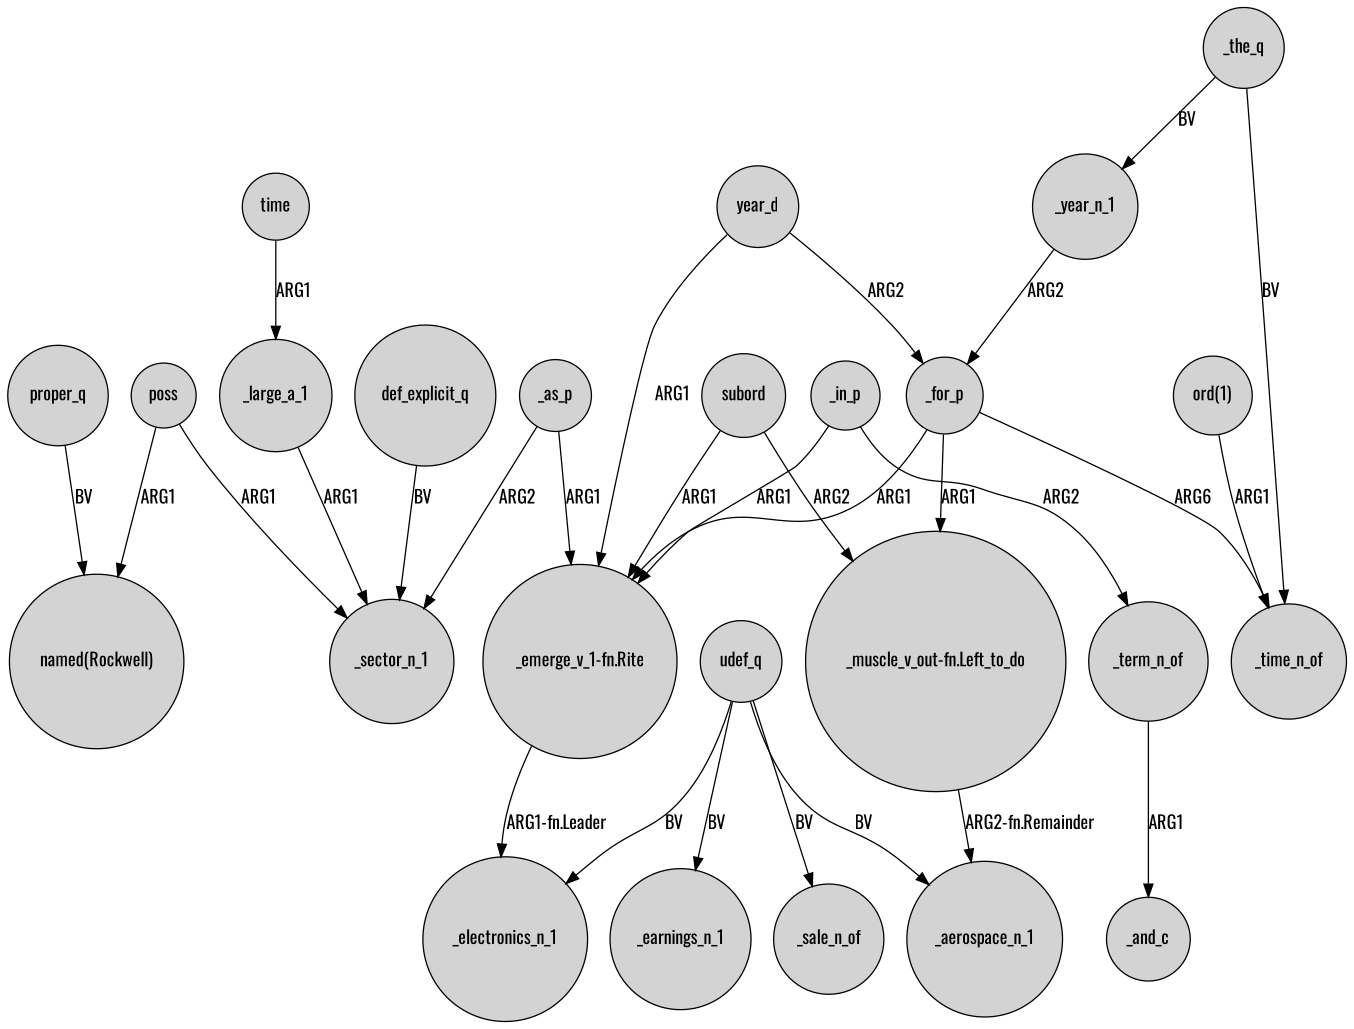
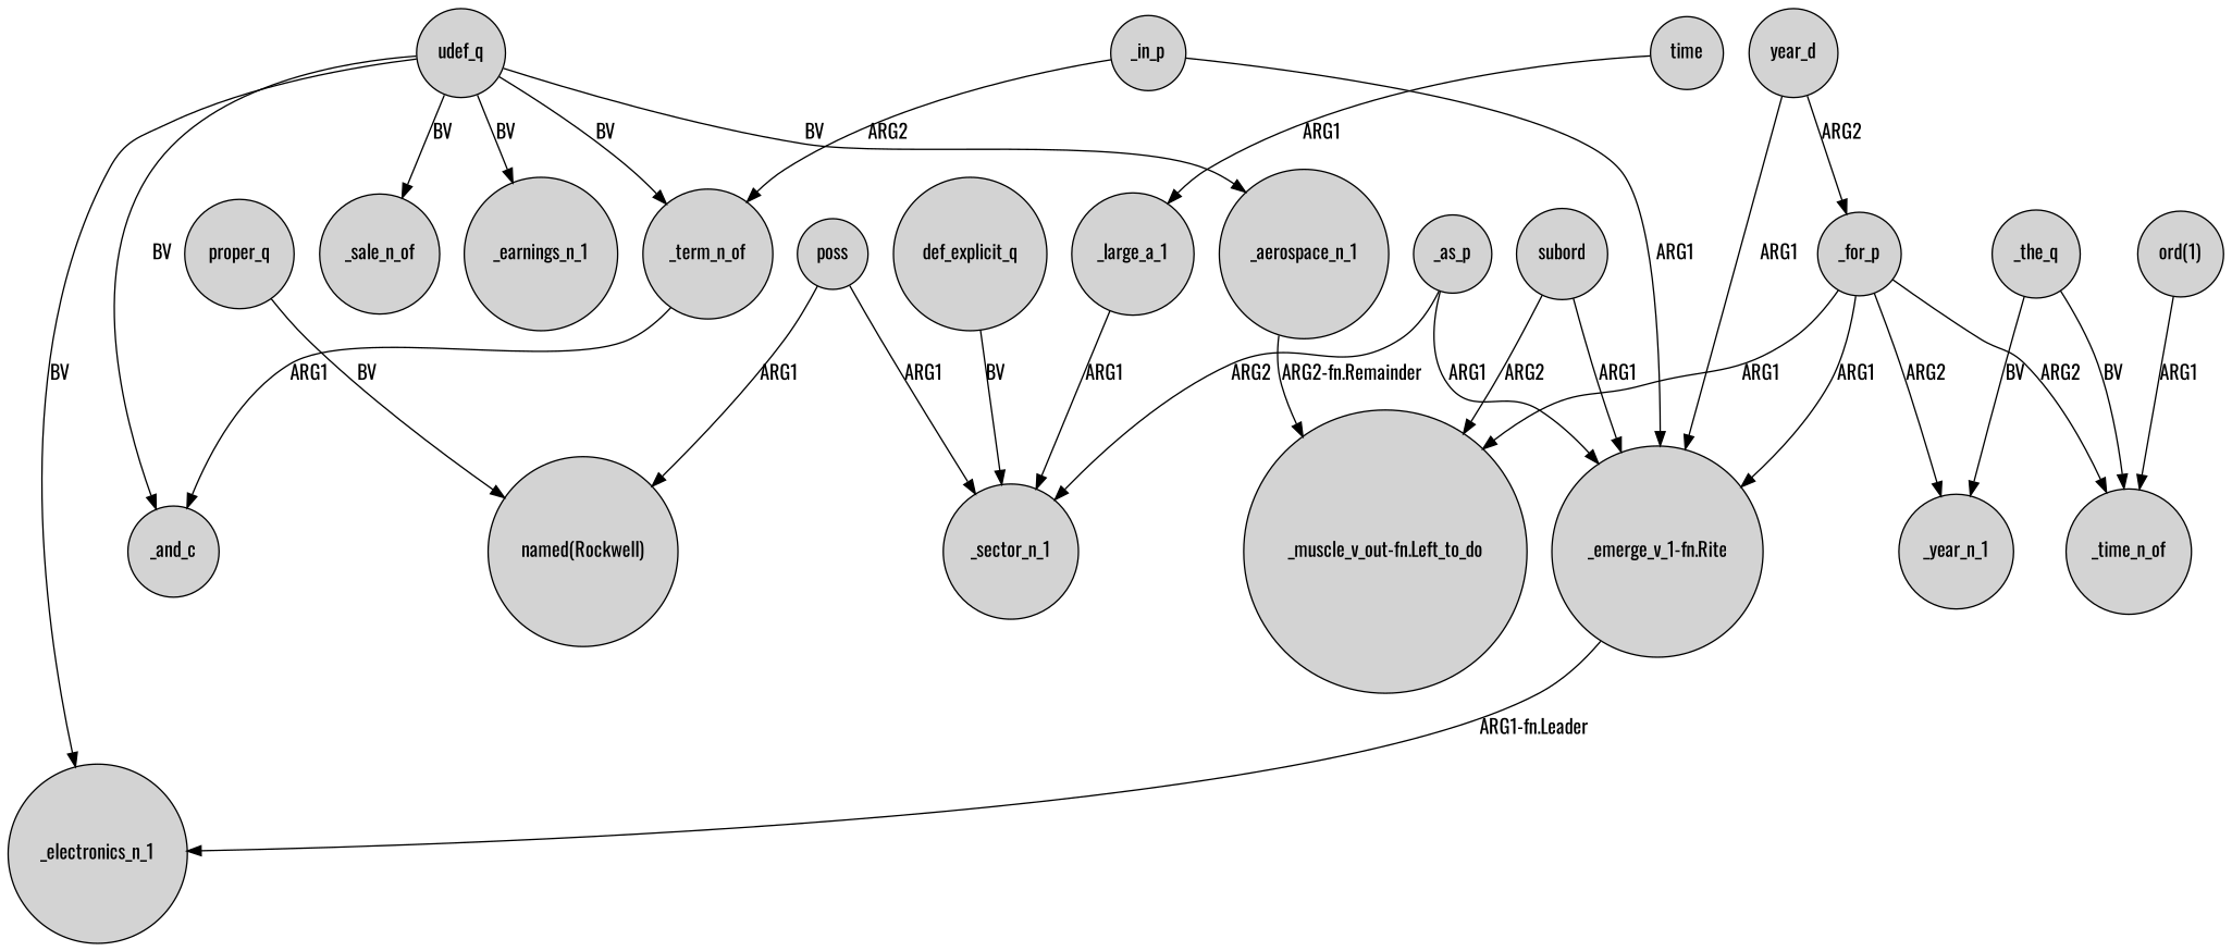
  digraph {
    fontname=Oswald
    node [fontname=Oswald shape=circle style=filled]
    edge [fontname=Oswald]
    udef_q
    _term_n_of
    _electronics_n_1
    _sale_n_of
    _and_c
    _earnings_n_1
    _aerospace_n_1
    _as_p
    "_emerge_v_1-fn.Rite"
    _sector_n_1
    _for_p
    "_muscle_v_out-fn.Left_to_do"
    _time_n_of
    _year_n_1
    _in_p
    subord
    poss
    "named(Rockwell)"
    "ord(1)"
    _the_q
    proper_q
    def_explicit_q
    n23 [label=year_d]
    n24 [label=time]
    _large_a_1
+   udef_q -> _term_n_of [label=BV]
    udef_q -> _electronics_n_1 [label=BV]
    udef_q -> _sale_n_of [label=BV]
+   udef_q -> _and_c [label=BV]
    udef_q -> _earnings_n_1 [label=BV]
    udef_q -> _aerospace_n_1 [label=BV]
    _term_n_of -> _and_c [label=ARG1]
    _as_p -> "_emerge_v_1-fn.Rite" [label=ARG1]
    _as_p -> _sector_n_1 [label=ARG2]
    "_emerge_v_1-fn.Rite" -> _electronics_n_1 [label="ARG1-fn.Leader"]
    _for_p -> "_emerge_v_1-fn.Rite" [label=ARG1]
    _for_p -> "_muscle_v_out-fn.Left_to_do" [label=ARG1]
-   _for_p -> _time_n_of [label=ARG6]
-   _year_n_1 -> _for_p [label=ARG2]
-   "_muscle_v_out-fn.Left_to_do" -> _aerospace_n_1 [label="ARG2-fn.Remainder"]
+   _for_p -> _time_n_of [label=ARG2]
+   _for_p -> _year_n_1 [label=ARG2]
+   _aerospace_n_1 -> "_muscle_v_out-fn.Left_to_do" [label="ARG2-fn.Remainder"]
    _in_p -> _term_n_of [label=ARG2]
    _in_p -> "_emerge_v_1-fn.Rite" [label=ARG1]
    subord -> "_emerge_v_1-fn.Rite" [label=ARG1]
    subord -> "_muscle_v_out-fn.Left_to_do" [label=ARG2]
    poss -> _sector_n_1 [label=ARG1]
    poss -> "named(Rockwell)" [label=ARG1]
    "ord(1)" -> _time_n_of [label=ARG1]
    _the_q -> _time_n_of [label=BV]
    _the_q -> _year_n_1 [label=BV]
    proper_q -> "named(Rockwell)" [label=BV]
    def_explicit_q -> _sector_n_1 [label=BV]
    n23 -> "_emerge_v_1-fn.Rite" [label=ARG1]
    n23 -> _for_p [label=ARG2]
    n24 -> _large_a_1 [label=ARG1]
    _large_a_1 -> _sector_n_1 [label=ARG1]
  }
